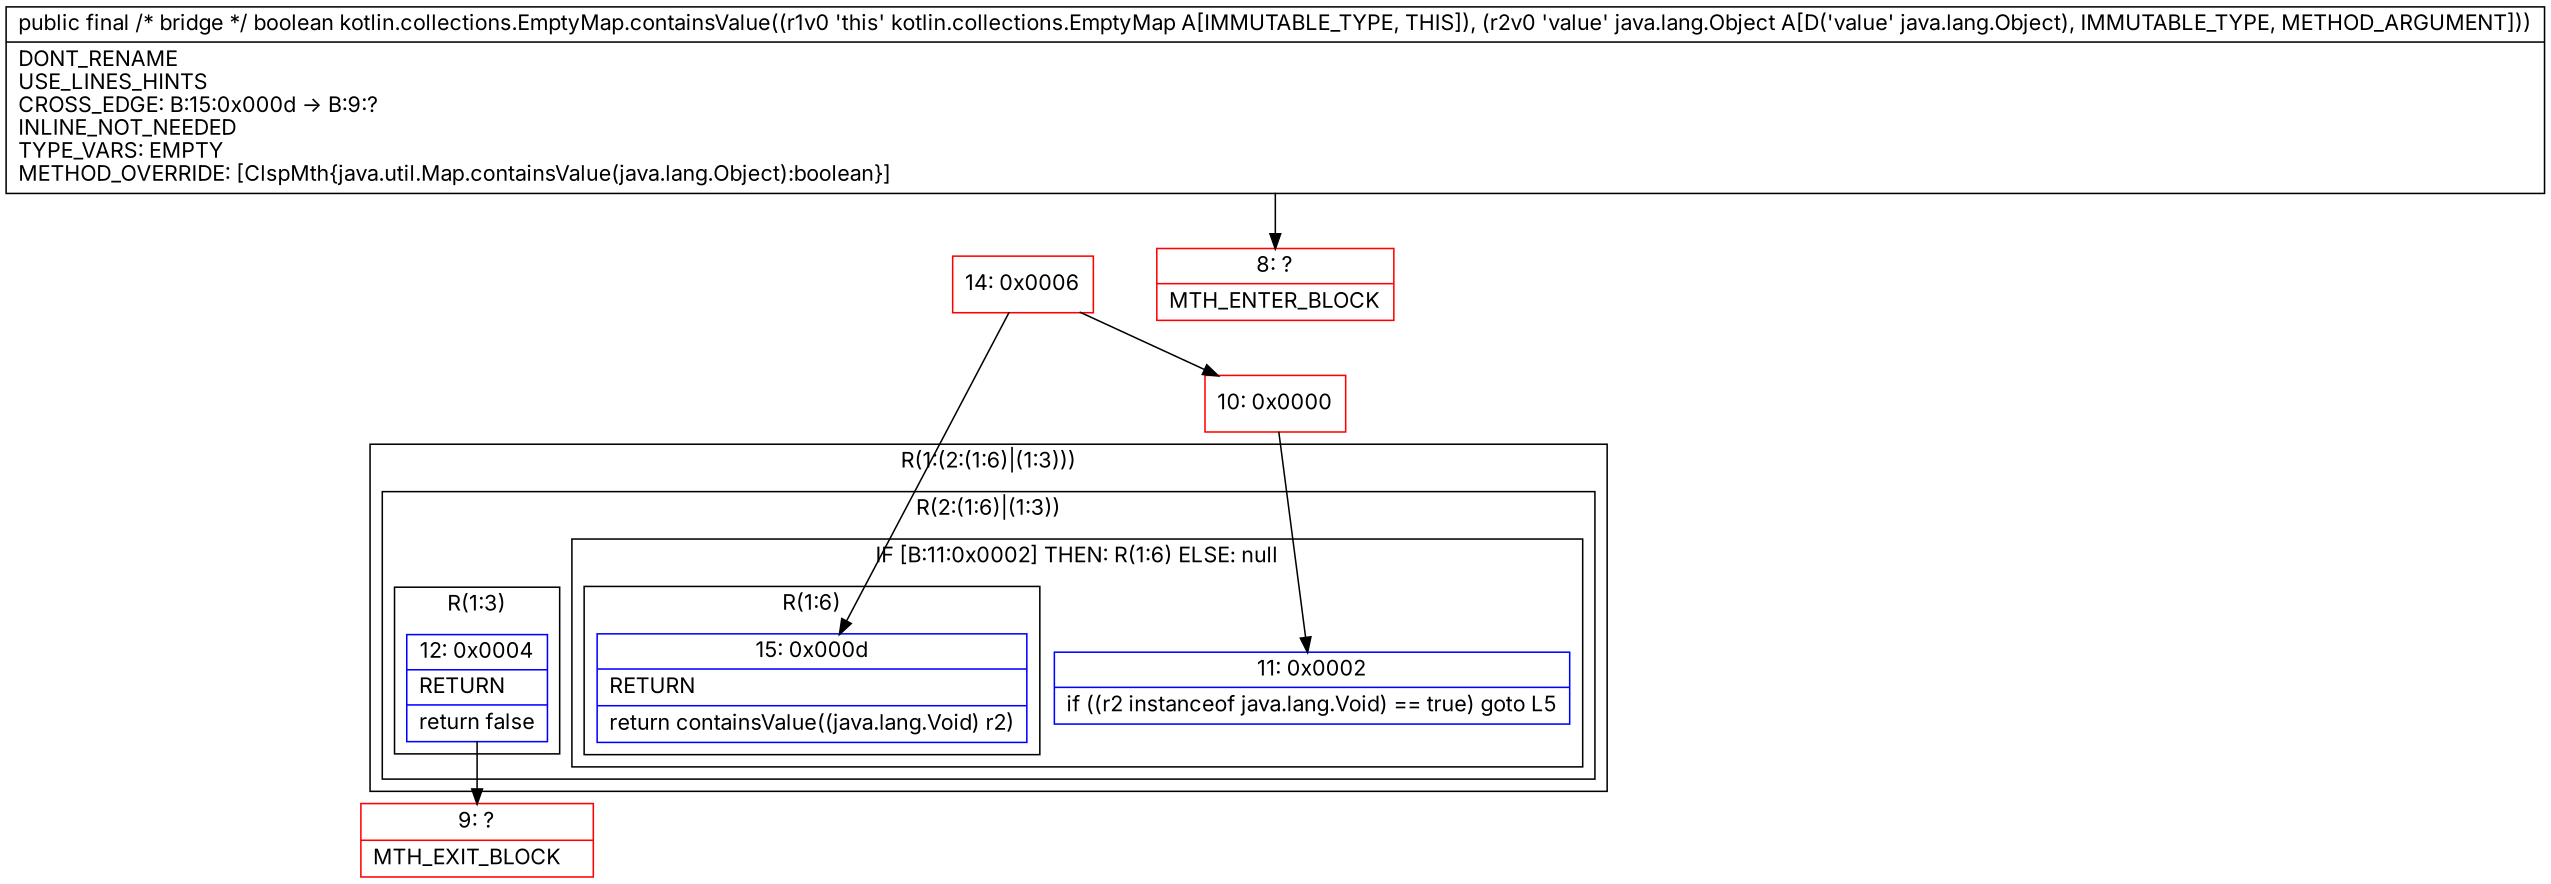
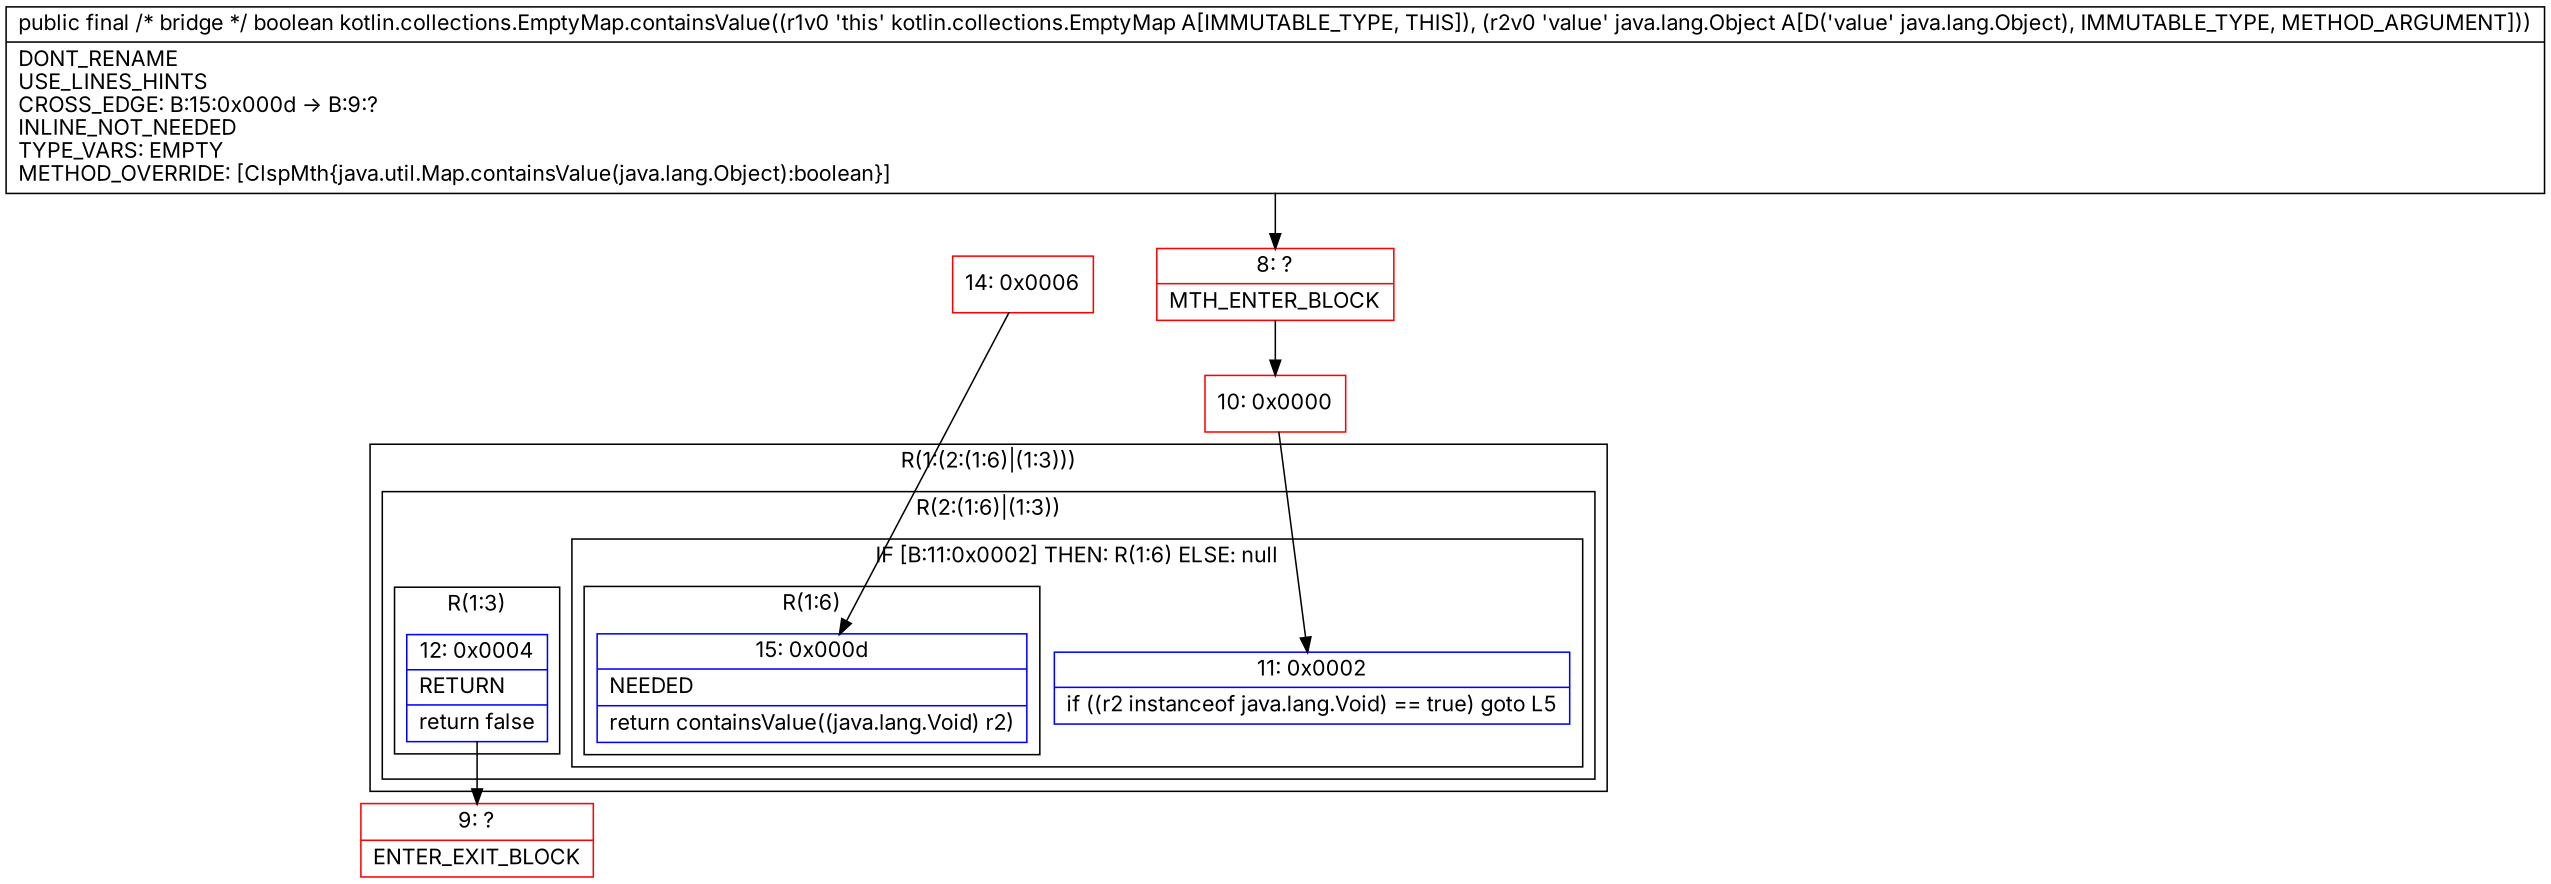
  digraph {
    fontname=Inter
    node [color=red fontname=Inter shape=record]
    edge [fontname=Inter]
-   n1 [color=blue label="{15\:\ 0x000d|RETURN\l|return containsValue((java.lang.Void) r2)\l}"]
+   n1 [color=blue label="{15\:\ 0x000d|NEEDED\l|return containsValue((java.lang.Void) r2)\l}"]
    n2 [color=blue label="{11\:\ 0x0002|if ((r2 instanceof java.lang.Void) == true) goto L5\l}"]
    n3 [color=blue label="{12\:\ 0x0004|RETURN\l|return false\l}"]
-   n4 [label="{9\:\ ?|MTH_EXIT_BLOCK\l}"]
+   n4 [label="{9\:\ ?|ENTER_EXIT_BLOCK\l}"]
    n5 [label="{14\:\ 0x0006}"]
    n6 [label="{8\:\ ?|MTH_ENTER_BLOCK\l}"]
    n7 [label="{10\:\ 0x0000}"]
    n8 [label="{public final \/* bridge *\/ boolean kotlin.collections.EmptyMap.containsValue((r1v0 'this' kotlin.collections.EmptyMap A[IMMUTABLE_TYPE, THIS]), (r2v0 'value' java.lang.Object A[D('value' java.lang.Object), IMMUTABLE_TYPE, METHOD_ARGUMENT]))  | DONT_RENAME\lUSE_LINES_HINTS\lCROSS_EDGE: B:15:0x000d \-\> B:9:?\lINLINE_NOT_NEEDED\lTYPE_VARS: EMPTY\lMETHOD_OVERRIDE: [ClspMth\{java.util.Map.containsValue(java.lang.Object):boolean\}]\l}" color=""]
    subgraph cluster_1 {
      label="R(1:(2:(1:6)|(1:3)))"
      subgraph cluster_2 {
        label="R(2:(1:6)|(1:3))"
        subgraph cluster_3 {
          label="IF [B:11:0x0002] THEN: R(1:6) ELSE: null"
          n2
          subgraph cluster_4 {
            label="R(1:6)"
            n1
          }
        }
        subgraph cluster_5 {
          label="R(1:3)"
          n3
        }
      }
    }
    n3 -> n4
    n5 -> n1
-   n5 -> n7
+   n6 -> n7
    n7 -> n2
    n8 -> n6
  }
